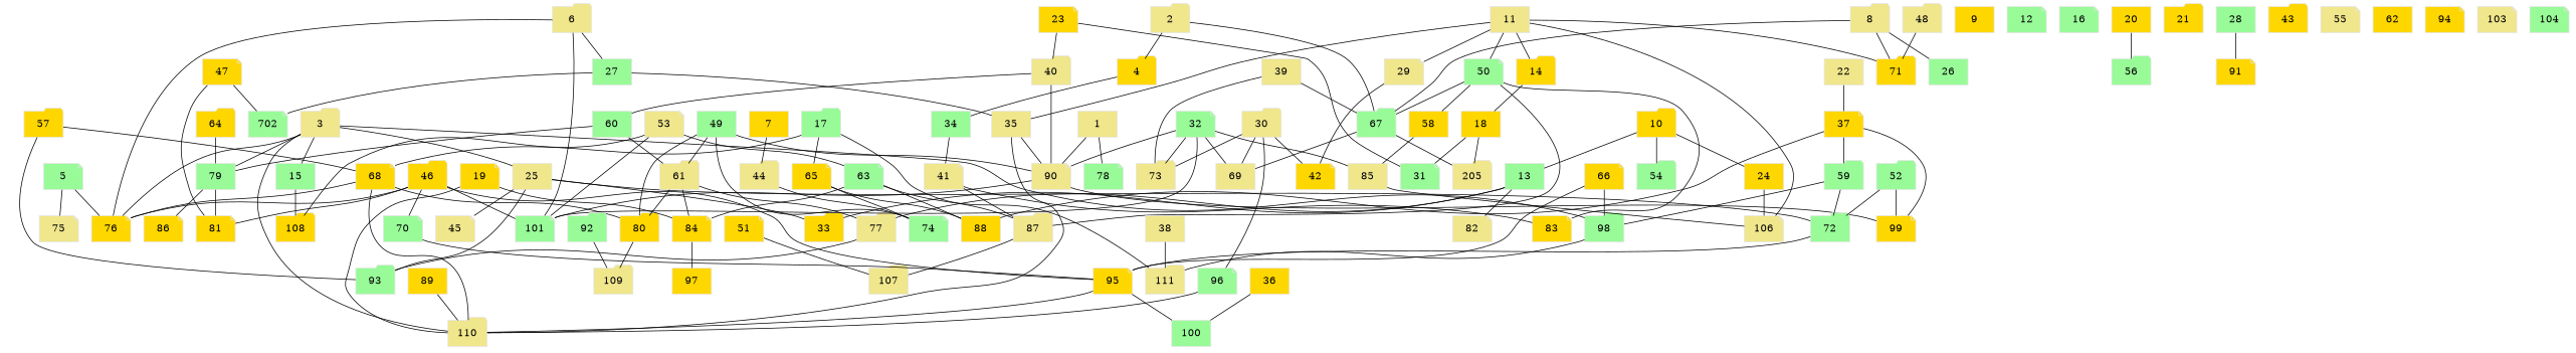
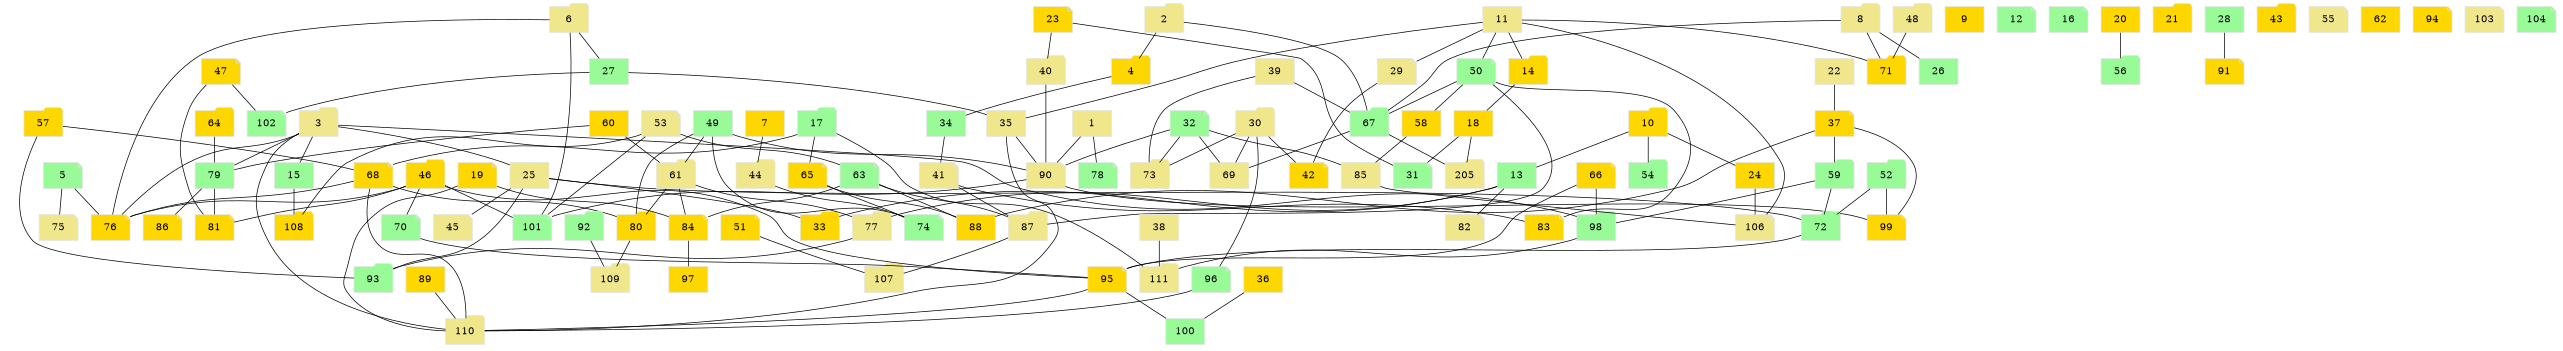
  graph {
    node [color=gray90 fillcolor=gold shape=note style=filled]
    1 [fillcolor=khaki shape=box]
    78 [fillcolor=palegreen]
    90 [fillcolor=khaki]
    101 [fillcolor=palegreen]
    99
    2 [fillcolor=khaki shape=folder]
    4 [shape=folder]
    67 [fillcolor=palegreen shape=folder]
    34 [fillcolor=palegreen shape=box]
    n10 [fillcolor=khaki label=205 shape=folder]
    69 [fillcolor=khaki shape=box]
    3 [fillcolor=khaki shape=folder]
    15 [fillcolor=palegreen shape=box]
    25 [fillcolor=khaki shape=box]
    76
    79 [fillcolor=palegreen shape=box]
    98 [fillcolor=palegreen shape=folder]
    110 [fillcolor=khaki shape=folder]
    108 [shape=folder]
    33 [shape=folder]
    45 [fillcolor=khaki]
    72 [fillcolor=palegreen shape=folder]
    93 [fillcolor=palegreen shape=folder]
    81
    86
    111 [fillcolor=khaki shape=folder]
    41 [fillcolor=khaki]
    5 [fillcolor=palegreen]
    75 [fillcolor=khaki]
    6 [fillcolor=khaki shape=folder]
    27 [fillcolor=palegreen shape=box]
    35 [fillcolor=khaki shape=box]
-   102 [fillcolor=palegreen label=702]
+   102 [fillcolor=palegreen]
    7 [shape=box]
    44 [fillcolor=khaki shape=folder]
    74 [fillcolor=palegreen]
    8 [fillcolor=khaki shape=folder]
    26 [fillcolor=palegreen shape=box]
    71 [shape=folder]
    9 [shape=box]
    10 [shape=folder]
    13 [fillcolor=palegreen shape=box]
    24 [shape=box]
    54 [fillcolor=palegreen shape=folder]
    77 [fillcolor=khaki shape=folder]
    82 [fillcolor=khaki]
    106 [fillcolor=khaki]
    11 [fillcolor=khaki shape=box]
    14 [shape=folder]
    29 [fillcolor=khaki]
    50 [fillcolor=palegreen]
    18 [shape=box]
    42
    83
    87 [fillcolor=khaki shape=folder]
    58 [shape=box]
    12 [fillcolor=palegreen]
    31 [fillcolor=palegreen]
    16 [fillcolor=palegreen]
    17 [fillcolor=palegreen shape=folder]
    65
    68
    88 [shape=box]
    80 [shape=folder]
    19
    84
    97 [shape=box]
    20 [shape=box]
    56 [fillcolor=palegreen shape=folder]
    21 [shape=folder]
    22 [fillcolor=khaki shape=box]
    37
    59 [fillcolor=palegreen shape=folder]
    23
    40 [fillcolor=khaki shape=folder]
-   60 [fillcolor=palegreen shape=box]
+   60 [shape=box]
    95
    28 [fillcolor=palegreen shape=box]
    91
    30 [fillcolor=khaki shape=folder]
    73 [fillcolor=khaki shape=folder]
    96 [fillcolor=palegreen]
    32 [fillcolor=palegreen]
    85 [fillcolor=khaki shape=box]
    36 [shape=box]
    100 [fillcolor=palegreen shape=box]
    38 [fillcolor=khaki shape=box]
    39 [fillcolor=khaki shape=box]
    61 [fillcolor=khaki shape=folder]
    107 [fillcolor=khaki shape=folder]
    43 [shape=folder]
    46 [shape=folder]
    70 [fillcolor=palegreen]
    47
    48 [fillcolor=khaki shape=folder]
    49 [fillcolor=palegreen shape=box]
    109 [fillcolor=khaki shape=folder]
    51
    52 [fillcolor=palegreen shape=folder]
    53 [fillcolor=khaki]
    63 [fillcolor=palegreen]
    55 [fillcolor=khaki]
    57 [shape=folder]
    62 [shape=box]
    64 [shape=folder]
    66
    89 [shape=box]
    92 [fillcolor=palegreen shape=folder]
    94
    103 [fillcolor=khaki]
    104 [fillcolor=palegreen]
    1 -- 78
    1 -- 90
    90 -- 101
    90 -- 99
    2 -- 4
    2 -- 67
    4 -- 34
    67 -- n10
    67 -- 69
    34 -- 41
    3 -- 15
    3 -- 25
    3 -- 76
    3 -- 79
    3 -- 98
    3 -- 110
    15 -- 108
    25 -- 33
    25 -- 45
    25 -- 72
    25 -- 93
    79 -- 81
    79 -- 86
    98 -- 111
    72 -- 95
    41 -- 83
    41 -- 87
    5 -- 76
    5 -- 75
    6 -- 101
    6 -- 76
    6 -- 27
    27 -- 35
    27 -- 102
    35 -- 90
    35 -- 110
    7 -- 44
    44 -- 74
    8 -- 67
    8 -- 26
    8 -- 71
    10 -- 13
    10 -- 24
    10 -- 54
    13 -- 33
    13 -- 77
    13 -- 82
    24 -- 106
    77 -- 93
    11 -- 35
    11 -- 71
    11 -- 106
    11 -- 14
    11 -- 29
    11 -- 50
    14 -- 18
    29 -- 42
    50 -- 67
    50 -- 83
    50 -- 87
    50 -- 58
    18 -- n10
    18 -- 31
    87 -- 107
    58 -- 85
    17 -- 111
    17 -- 65
    17 -- 68
    65 -- 74
    65 -- 88
    68 -- 76
    68 -- 110
    68 -- 80
    80 -- 109
    19 -- 110
    19 -- 84
    84 -- 97
    20 -- 56
    22 -- 37
    37 -- 99
    37 -- 88
    37 -- 59
    59 -- 98
    59 -- 72
    23 -- 31
    23 -- 40
    40 -- 90
-   40 -- 60
    60 -- 79
    60 -- 61
    95 -- 110
    95 -- 100
    28 -- 91
    30 -- 69
    30 -- 42
    30 -- 73
    30 -- 96
    96 -- 110
    32 -- 90
-   32 -- 101
    32 -- 69
    32 -- 73
    32 -- 85
    85 -- 106
    36 -- 100
    38 -- 111
    39 -- 67
    39 -- 73
    61 -- 77
    61 -- 80
    61 -- 84
    46 -- 101
    46 -- 76
    46 -- 81
    46 -- 95
    46 -- 70
    70 -- 95
    47 -- 81
    47 -- 102
    48 -- 71
    49 -- 90
    49 -- 74
    49 -- 80
    49 -- 61
    51 -- 107
    52 -- 99
    52 -- 72
    53 -- 101
    53 -- 108
    53 -- 63
    63 -- 87
    63 -- 88
    63 -- 84
    57 -- 93
    57 -- 68
    64 -- 79
    66 -- 98
    66 -- 95
    89 -- 110
    92 -- 109
  }
